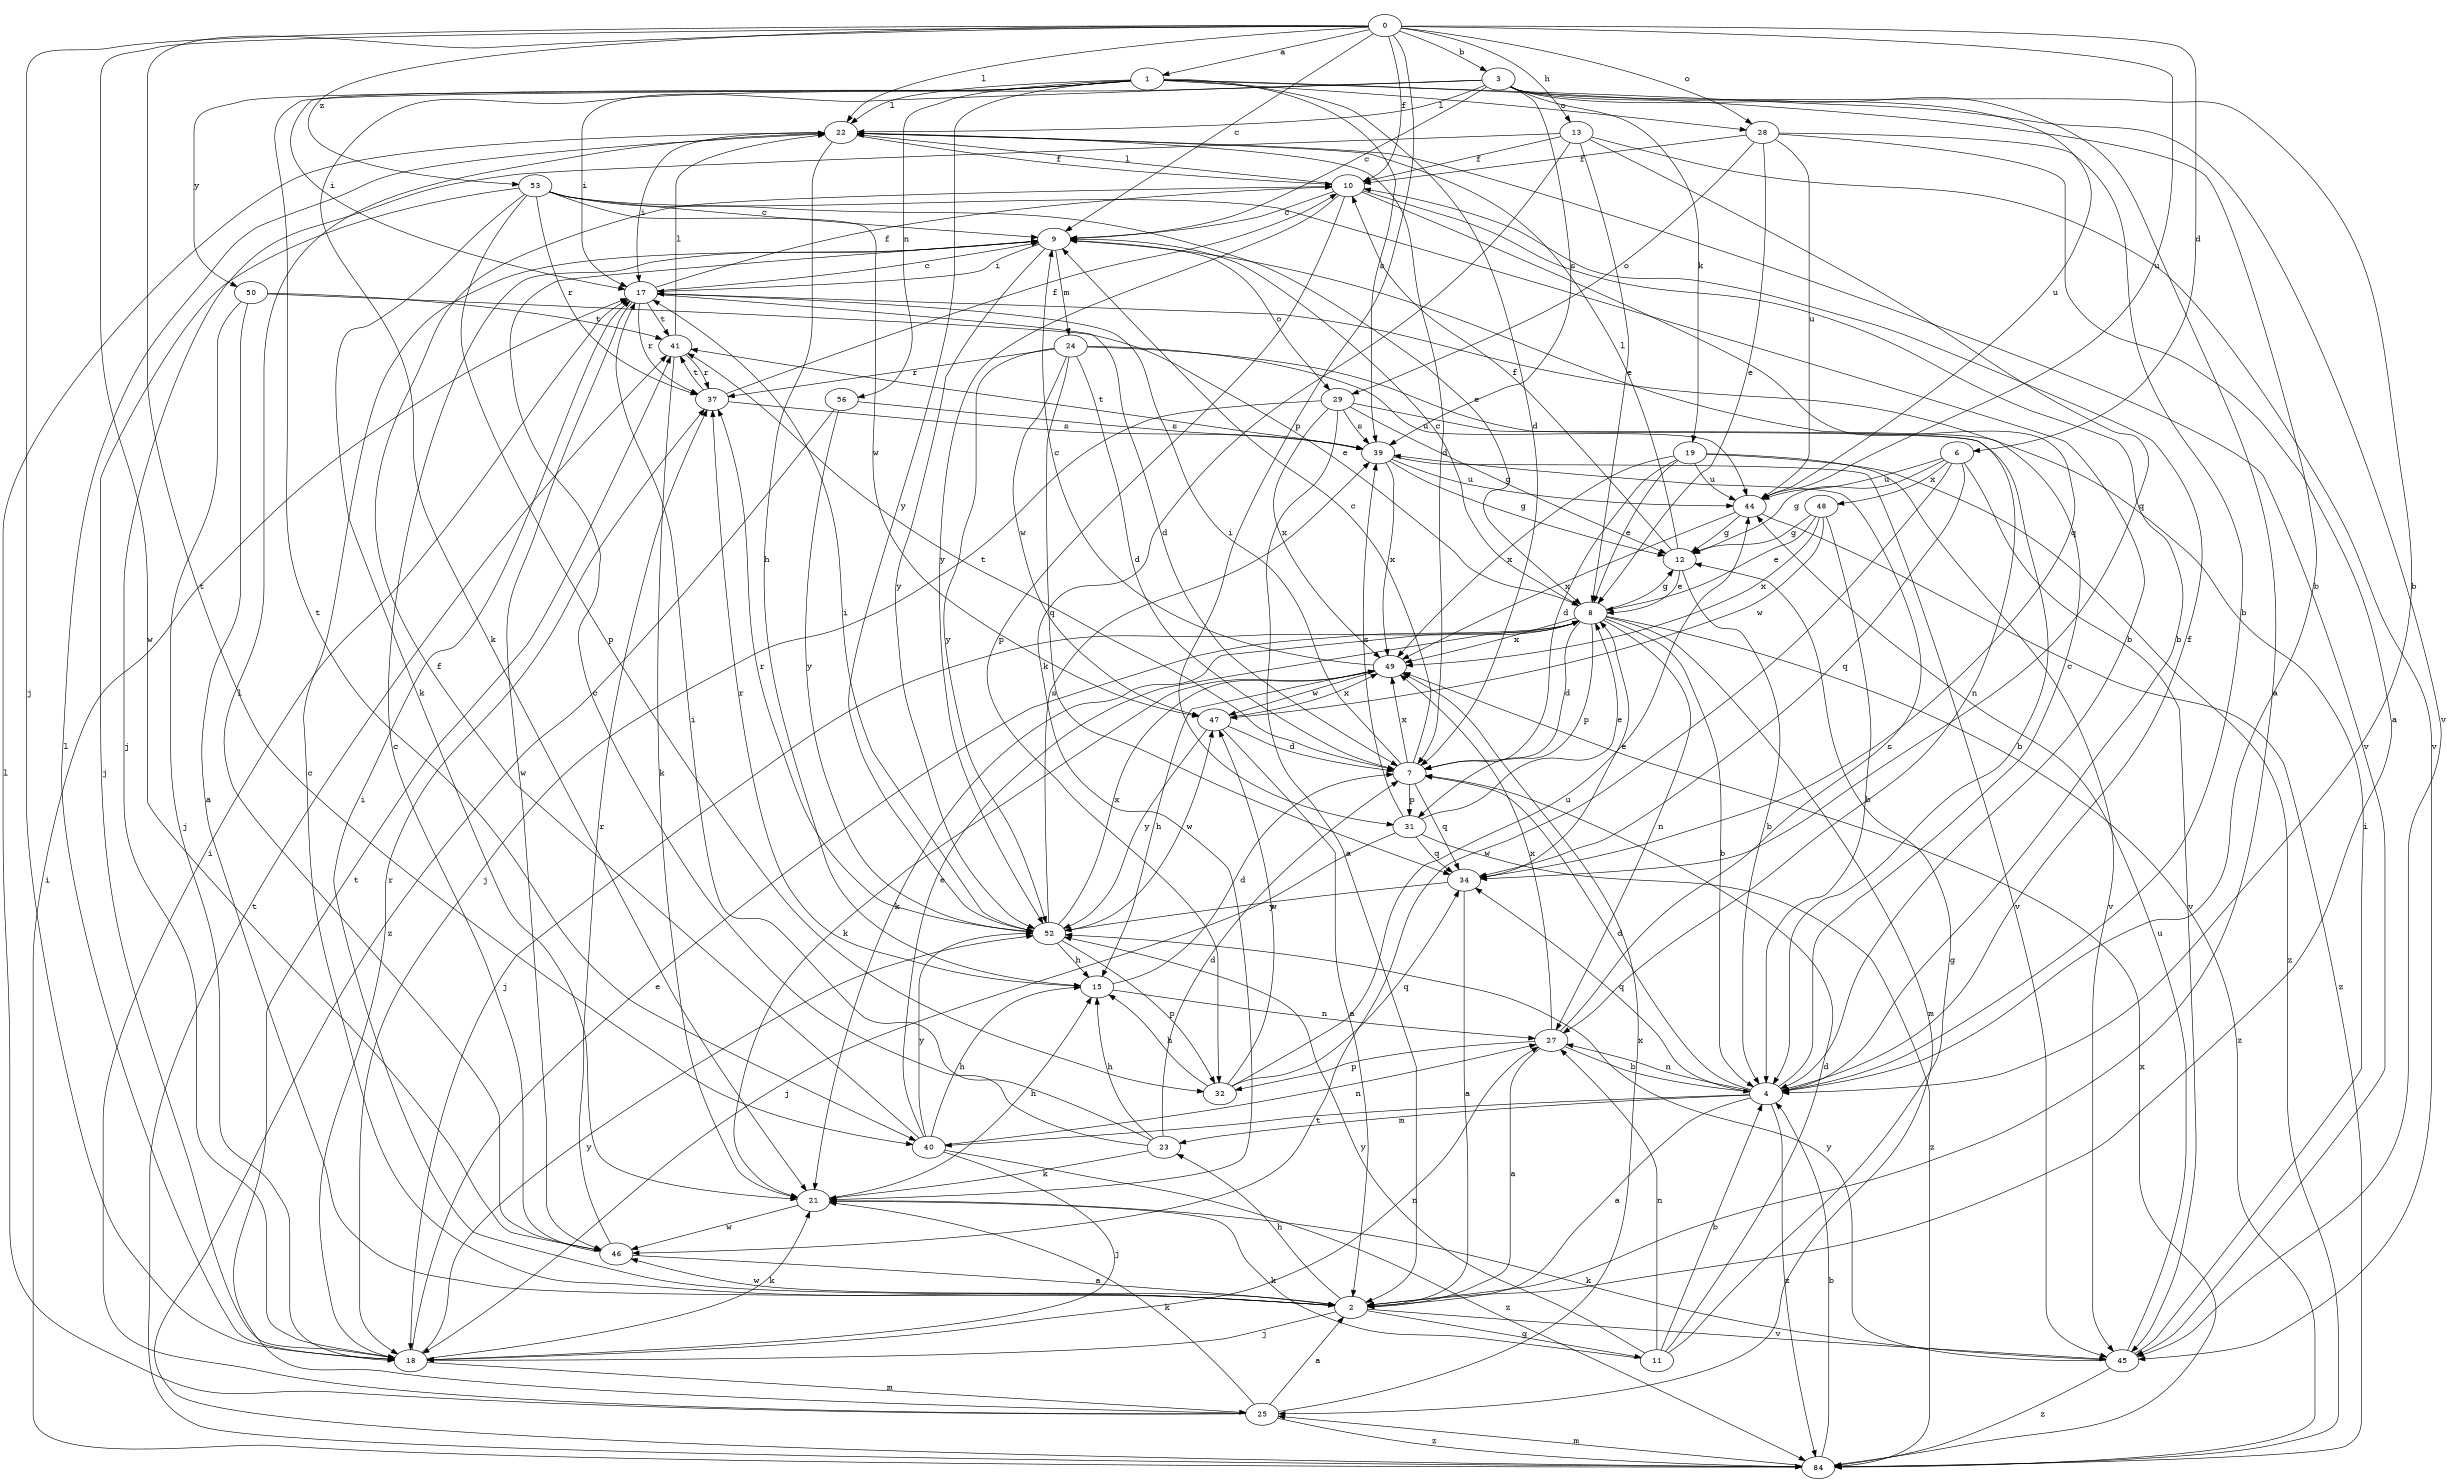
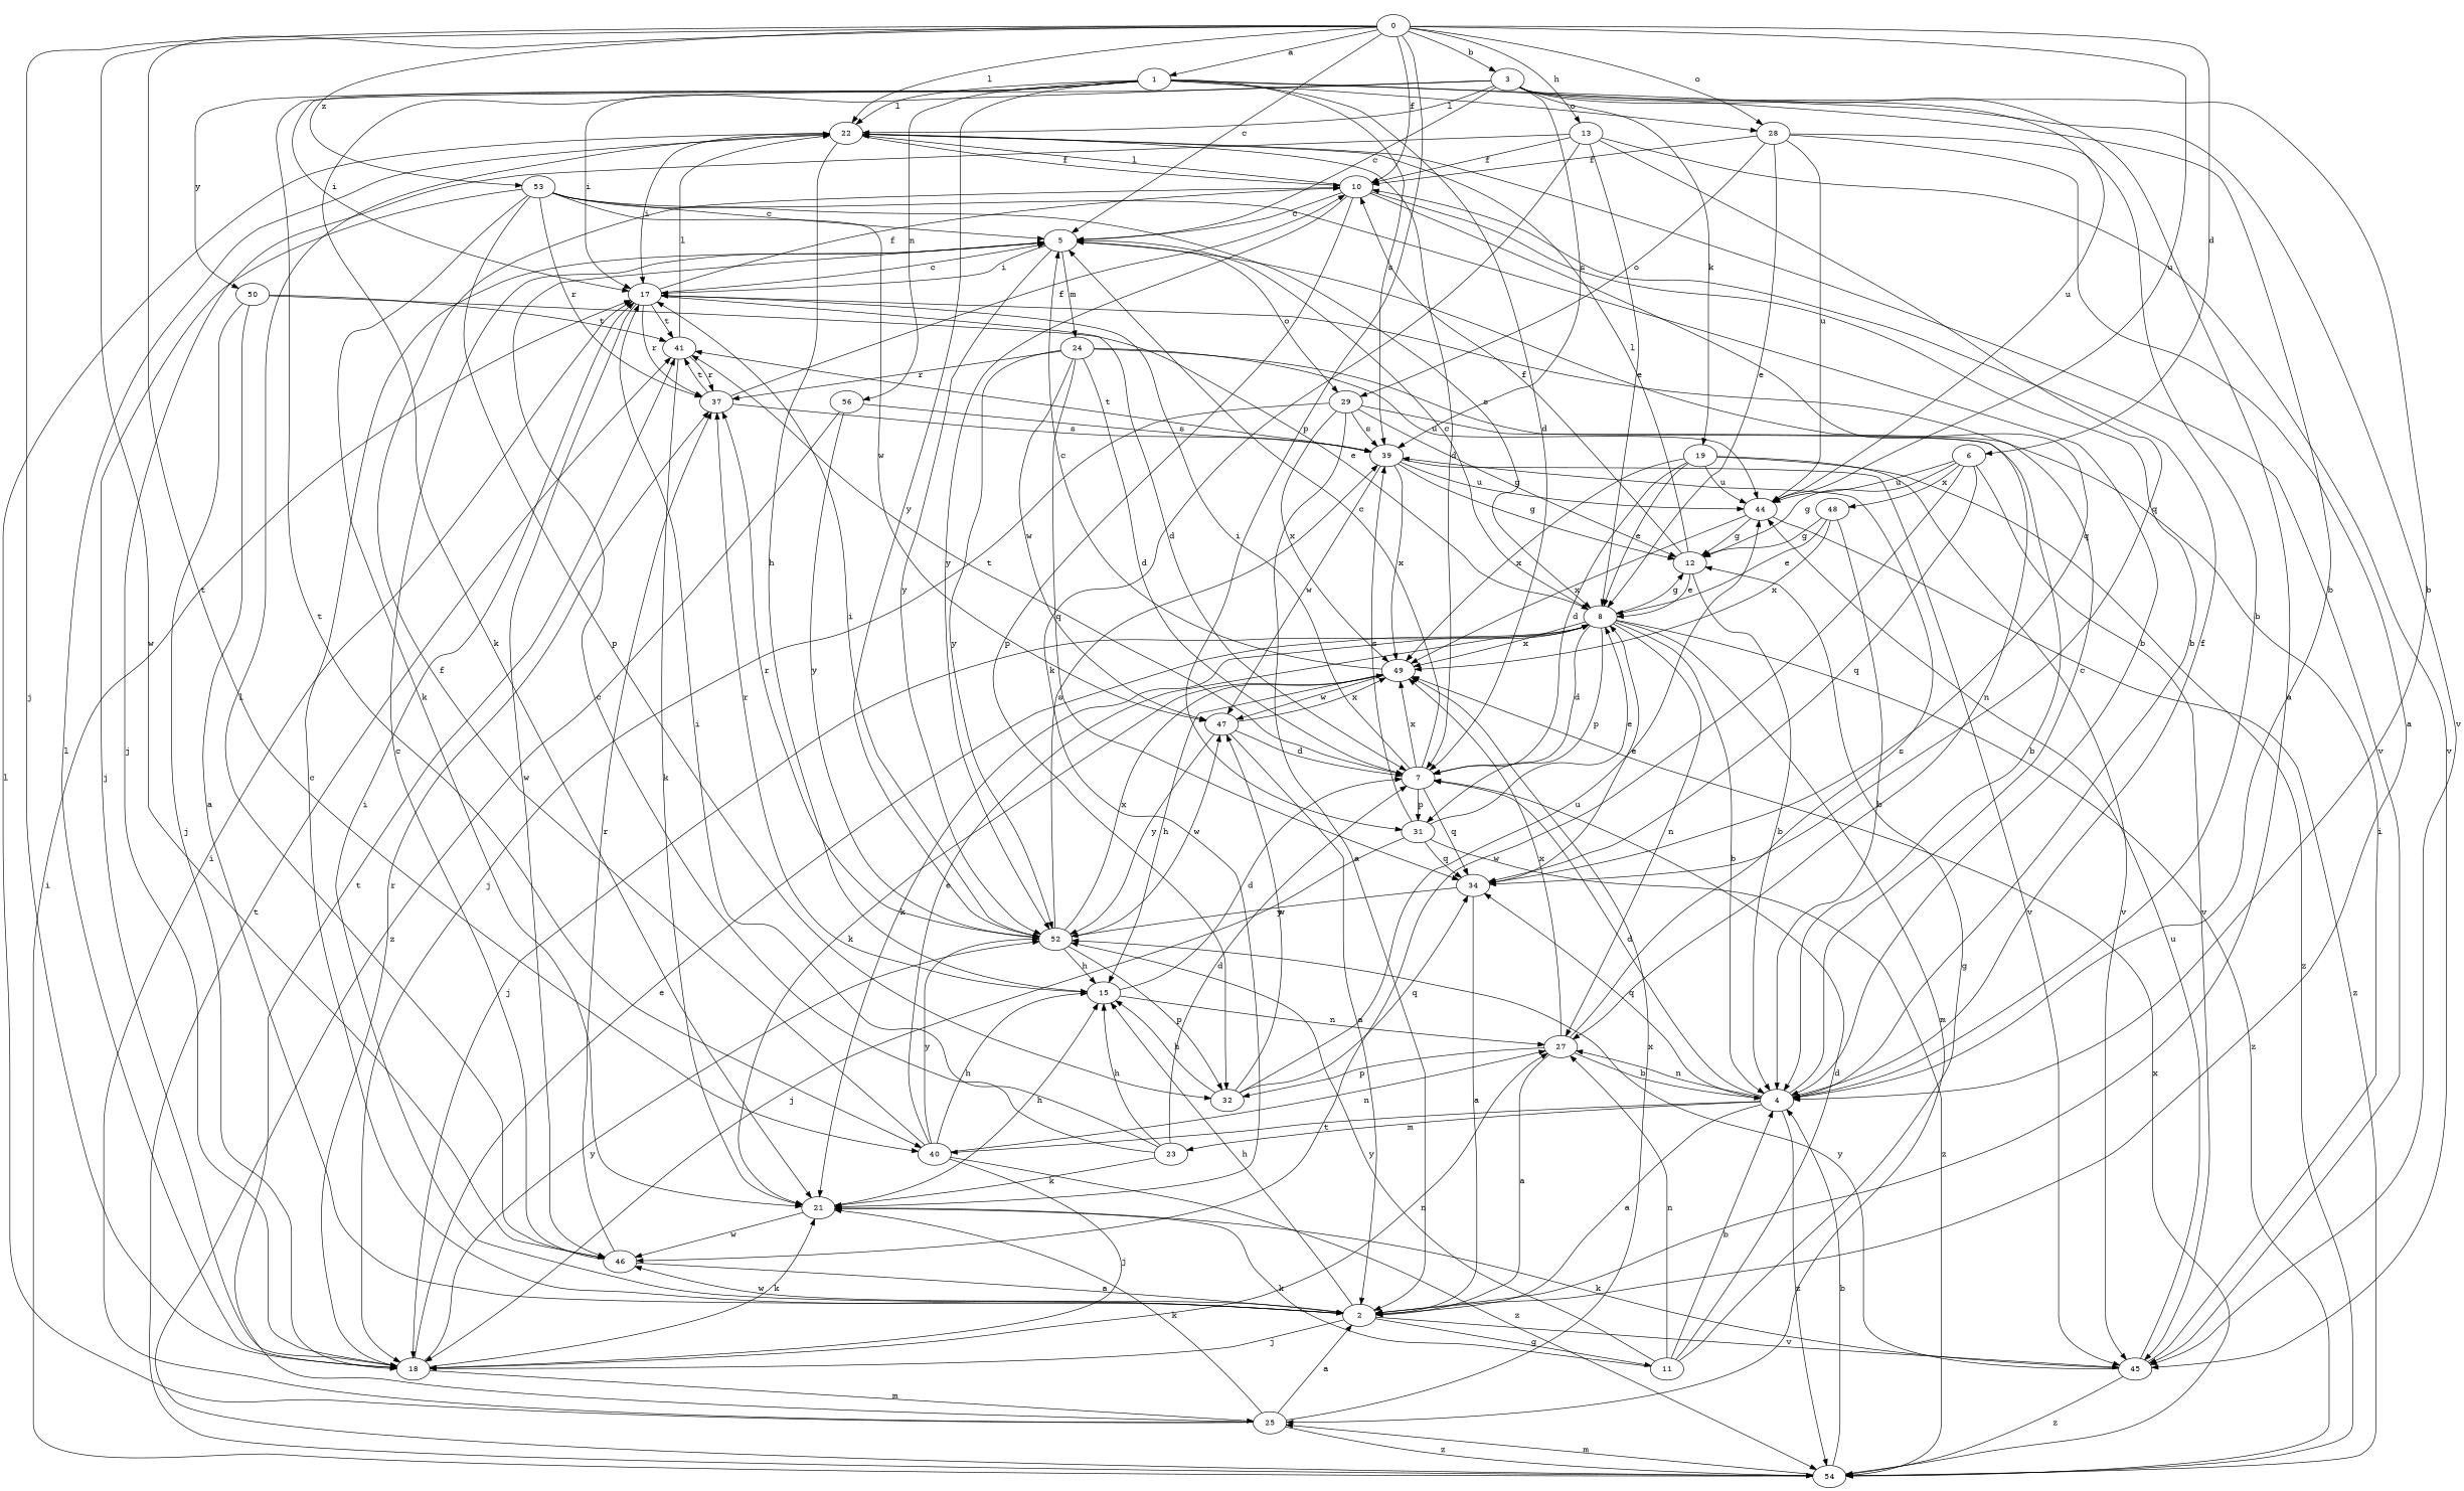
  strict digraph {
    fontname="Courier Prime"
    node [fontname="Courier Prime"]
    edge [fontname="Courier Prime"]
    0
    1
    3
-   5 [label=9]
+   5
    6
    10
    13
    18
    22
    28
    31
    40
    44
    46
    53
    4
    7
    17
    n19 [label=56]
    39
    45
    50
    52
    2
    19
    21
    24
    29
    34
    12
    48
    32
    8
    27
    25
    37
    15
-   54 [label=84]
+   54
    49
    47
    23
    41
    11
    0 -> 1 [label=a]
    0 -> 3 [label=b]
    0 -> 5 [label=c]
    0 -> 6 [label=d]
    0 -> 10 [label=f]
    0 -> 13 [label=h]
    0 -> 18 [label=j]
    0 -> 22 [label=l]
    0 -> 28 [label=o]
    0 -> 31 [label=p]
    0 -> 40 [label=t]
    0 -> 44 [label=u]
    0 -> 46 [label=w]
    0 -> 53 [label=z]
    1 -> 22 [label=l]
    1 -> 28 [label=o]
    1 -> 40 [label=t]
    1 -> 4 [label=b]
    1 -> 7 [label=d]
    1 -> 17 [label=i]
    1 -> n19 [label=n]
    1 -> 39 [label=s]
    1 -> 45 [label=v]
    1 -> 50 [label=y]
    1 -> 52 [label=y]
    3 -> 5 [label=c]
    3 -> 22 [label=l]
    3 -> 44 [label=u]
    3 -> 4 [label=b]
    3 -> 17 [label=i]
    3 -> 39 [label=s]
    3 -> 2 [label=a]
    3 -> 19 [label=k]
    3 -> 21 [label=k]
    5 -> 17 [label=i]
    5 -> 52 [label=y]
    5 -> 24 [label=m]
    5 -> 29 [label=o]
    6 -> 44 [label=u]
    6 -> 46 [label=w]
    6 -> 45 [label=v]
    6 -> 34 [label=q]
    6 -> 12 [label=g]
    6 -> 48 [label=x]
    10 -> 5 [label=c]
    10 -> 22 [label=l]
    10 -> 4 [label=b]
    10 -> 52 [label=y]
    10 -> 34 [label=q]
    10 -> 32 [label=p]
    13 -> 10 [label=f]
    13 -> 18 [label=j]
    13 -> 45 [label=v]
    13 -> 21 [label=k]
    13 -> 34 [label=q]
    13 -> 8 [label=e]
    18 -> 22 [label=l]
    18 -> 52 [label=y]
    18 -> 21 [label=k]
    18 -> 8 [label=e]
    18 -> 27 [label=n]
    18 -> 25 [label=m]
    18 -> 37 [label=r]
    22 -> 10 [label=f]
    22 -> 7 [label=d]
    22 -> 17 [label=i]
    22 -> 45 [label=v]
    22 -> 15 [label=h]
    28 -> 10 [label=f]
    28 -> 44 [label=u]
    28 -> 4 [label=b]
    28 -> 2 [label=a]
    28 -> 29 [label=o]
    28 -> 8 [label=e]
    31 -> 18 [label=j]
    31 -> 39 [label=s]
    31 -> 34 [label=q]
    31 -> 8 [label=e]
    31 -> 54 [label=z]
    40 -> 10 [label=f]
    40 -> 18 [label=j]
    40 -> 52 [label=y]
    40 -> 8 [label=e]
    40 -> 27 [label=n]
    40 -> 15 [label=h]
    40 -> 54 [label=z]
    44 -> 12 [label=g]
    44 -> 54 [label=z]
    44 -> 49 [label=x]
    46 -> 5 [label=c]
    46 -> 22 [label=l]
    46 -> 2 [label=a]
    46 -> 37 [label=r]
    53 -> 5 [label=c]
    53 -> 18 [label=j]
    53 -> 4 [label=b]
    53 -> 21 [label=k]
    53 -> 32 [label=p]
-   53 -> 8 [label=e]
+   53 -> 8 [label=s]
    53 -> 37 [label=r]
    53 -> 47 [label=w]
    4 -> 5 [label=c]
    4 -> 10 [label=f]
    4 -> 40 [label=t]
    4 -> 7 [label=d]
    4 -> 2 [label=a]
    4 -> 34 [label=q]
    4 -> 27 [label=n]
    4 -> 54 [label=z]
    4 -> 23 [label=m]
    7 -> 5 [label=c]
    7 -> 31 [label=p]
    7 -> 17 [label=i]
    7 -> 34 [label=q]
    7 -> 49 [label=x]
    7 -> 41 [label=t]
    17 -> 5 [label=c]
    17 -> 10 [label=f]
    17 -> 46 [label=w]
    17 -> 7 [label=d]
    17 -> 37 [label=r]
    17 -> 41 [label=t]
    n19 -> 39 [label=s]
    n19 -> 52 [label=y]
    n19 -> 54 [label=z]
    39 -> 44 [label=u]
    39 -> 45 [label=v]
    39 -> 12 [label=g]
    39 -> 49 [label=x]
    39 -> 41 [label=t]
    45 -> 44 [label=u]
    45 -> 17 [label=i]
    45 -> 52 [label=y]
    45 -> 21 [label=k]
    45 -> 54 [label=z]
    50 -> 18 [label=j]
    50 -> 2 [label=a]
    50 -> 8 [label=e]
    50 -> 41 [label=t]
    52 -> 17 [label=i]
    52 -> 39 [label=s]
    52 -> 32 [label=p]
    52 -> 37 [label=r]
    52 -> 15 [label=h]
    52 -> 49 [label=x]
    52 -> 47 [label=w]
    2 -> 5 [label=c]
    2 -> 18 [label=j]
    2 -> 46 [label=w]
    2 -> 17 [label=i]
    2 -> 45 [label=v]
-   2 -> 23 [label=h]
+   2 -> 15 [label=h]
    2 -> 11 [label=g]
    19 -> 44 [label=u]
    19 -> 7 [label=d]
    19 -> 45 [label=v]
    19 -> 8 [label=e]
    19 -> 54 [label=z]
    19 -> 49 [label=x]
    21 -> 46 [label=w]
    21 -> 15 [label=h]
    24 -> 44 [label=u]
    24 -> 7 [label=d]
    24 -> 52 [label=y]
    24 -> 34 [label=q]
    24 -> 27 [label=n]
    24 -> 37 [label=r]
    24 -> 47 [label=w]
    29 -> 18 [label=j]
    29 -> 4 [label=b]
    29 -> 39 [label=s]
    29 -> 2 [label=a]
    29 -> 12 [label=g]
    29 -> 49 [label=x]
    34 -> 52 [label=y]
    34 -> 2 [label=a]
    34 -> 8 [label=e]
    12 -> 10 [label=f]
    12 -> 22 [label=l]
    12 -> 4 [label=b]
    12 -> 8 [label=e]
    48 -> 4 [label=b]
    48 -> 12 [label=g]
    48 -> 8 [label=e]
    48 -> 49 [label=x]
-   48 -> 47 [label=w]
+   39 -> 47 [label=w]
    32 -> 44 [label=u]
    32 -> 34 [label=q]
    32 -> 15 [label=h]
    32 -> 47 [label=w]
    8 -> 5 [label=c]
    8 -> 18 [label=j]
    8 -> 31 [label=p]
    8 -> 4 [label=b]
    8 -> 7 [label=d]
    8 -> 21 [label=k]
    8 -> 12 [label=g]
    8 -> 27 [label=n]
    8 -> 25 [label=m]
    8 -> 54 [label=z]
    8 -> 49 [label=x]
    27 -> 4 [label=b]
    27 -> 39 [label=s]
    27 -> 2 [label=a]
    27 -> 32 [label=p]
    27 -> 49 [label=x]
    25 -> 22 [label=l]
    25 -> 17 [label=i]
    25 -> 2 [label=a]
    25 -> 21 [label=k]
    25 -> 54 [label=z]
    25 -> 49 [label=x]
    25 -> 41 [label=t]
    37 -> 10 [label=f]
    37 -> 39 [label=s]
    37 -> 41 [label=t]
    15 -> 7 [label=d]
    15 -> 27 [label=n]
    15 -> 37 [label=r]
    54 -> 4 [label=b]
    54 -> 17 [label=i]
    54 -> 25 [label=m]
    54 -> 49 [label=x]
    54 -> 41 [label=t]
    49 -> 5 [label=c]
    49 -> 21 [label=k]
    49 -> 15 [label=h]
    49 -> 47 [label=w]
    47 -> 7 [label=d]
    47 -> 52 [label=y]
    47 -> 2 [label=a]
    47 -> 49 [label=x]
    23 -> 5 [label=c]
    23 -> 7 [label=d]
    23 -> 17 [label=i]
    23 -> 21 [label=k]
    23 -> 15 [label=h]
    41 -> 22 [label=l]
    41 -> 21 [label=k]
    41 -> 37 [label=r]
    11 -> 4 [label=b]
    11 -> 7 [label=d]
    11 -> 52 [label=y]
    11 -> 21 [label=k]
    11 -> 12 [label=g]
    11 -> 27 [label=n]
  }
